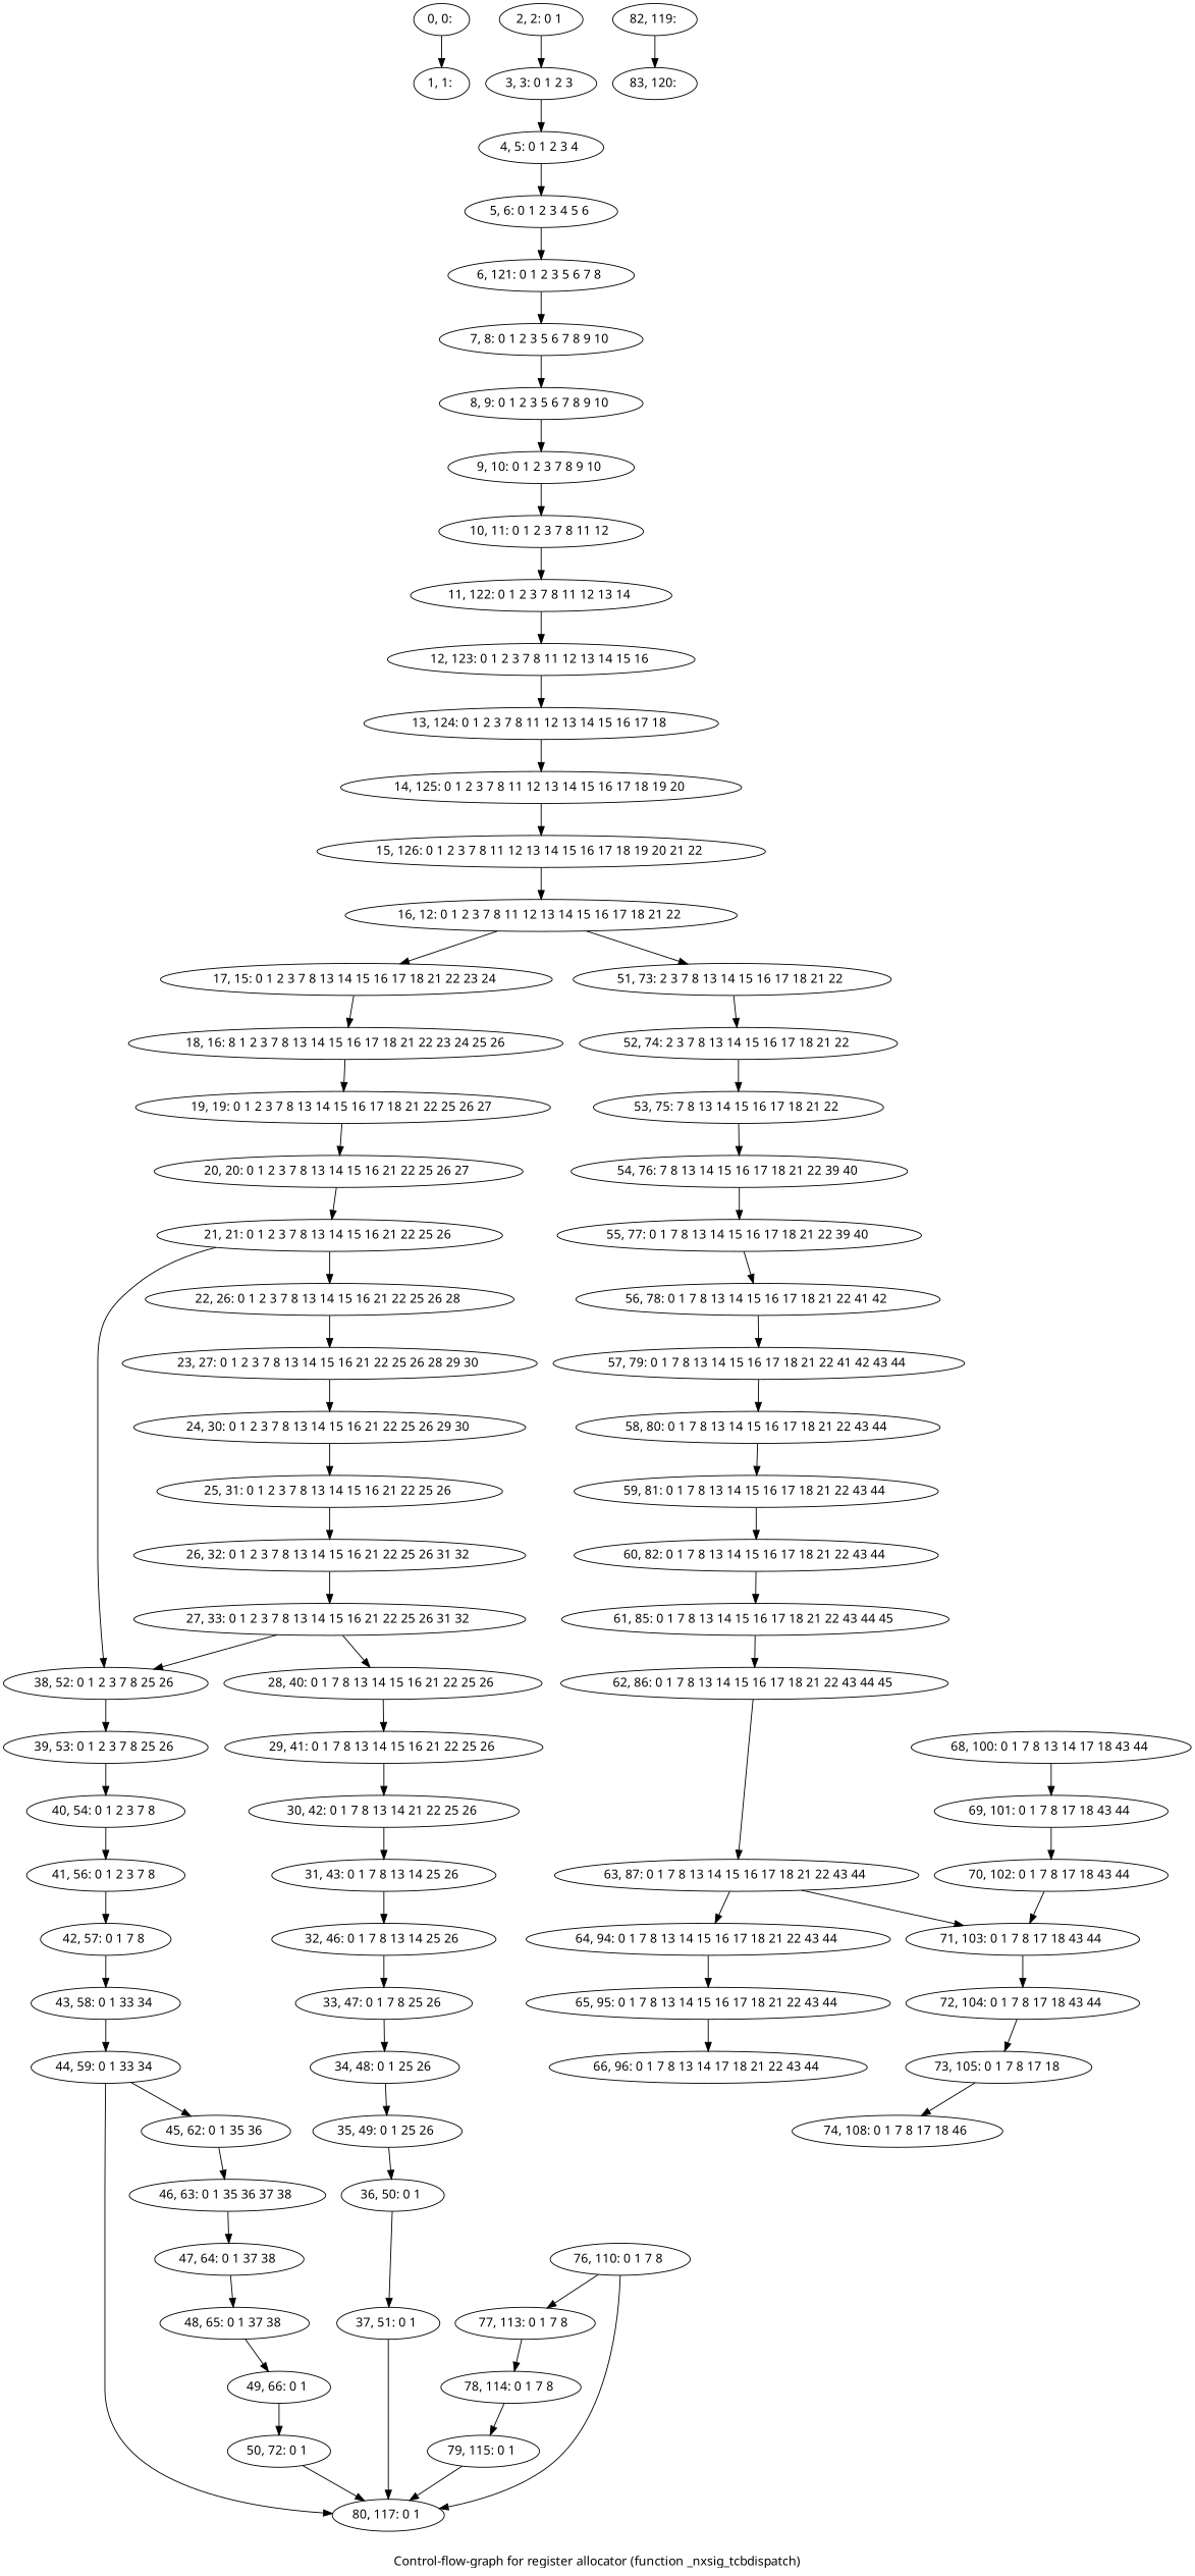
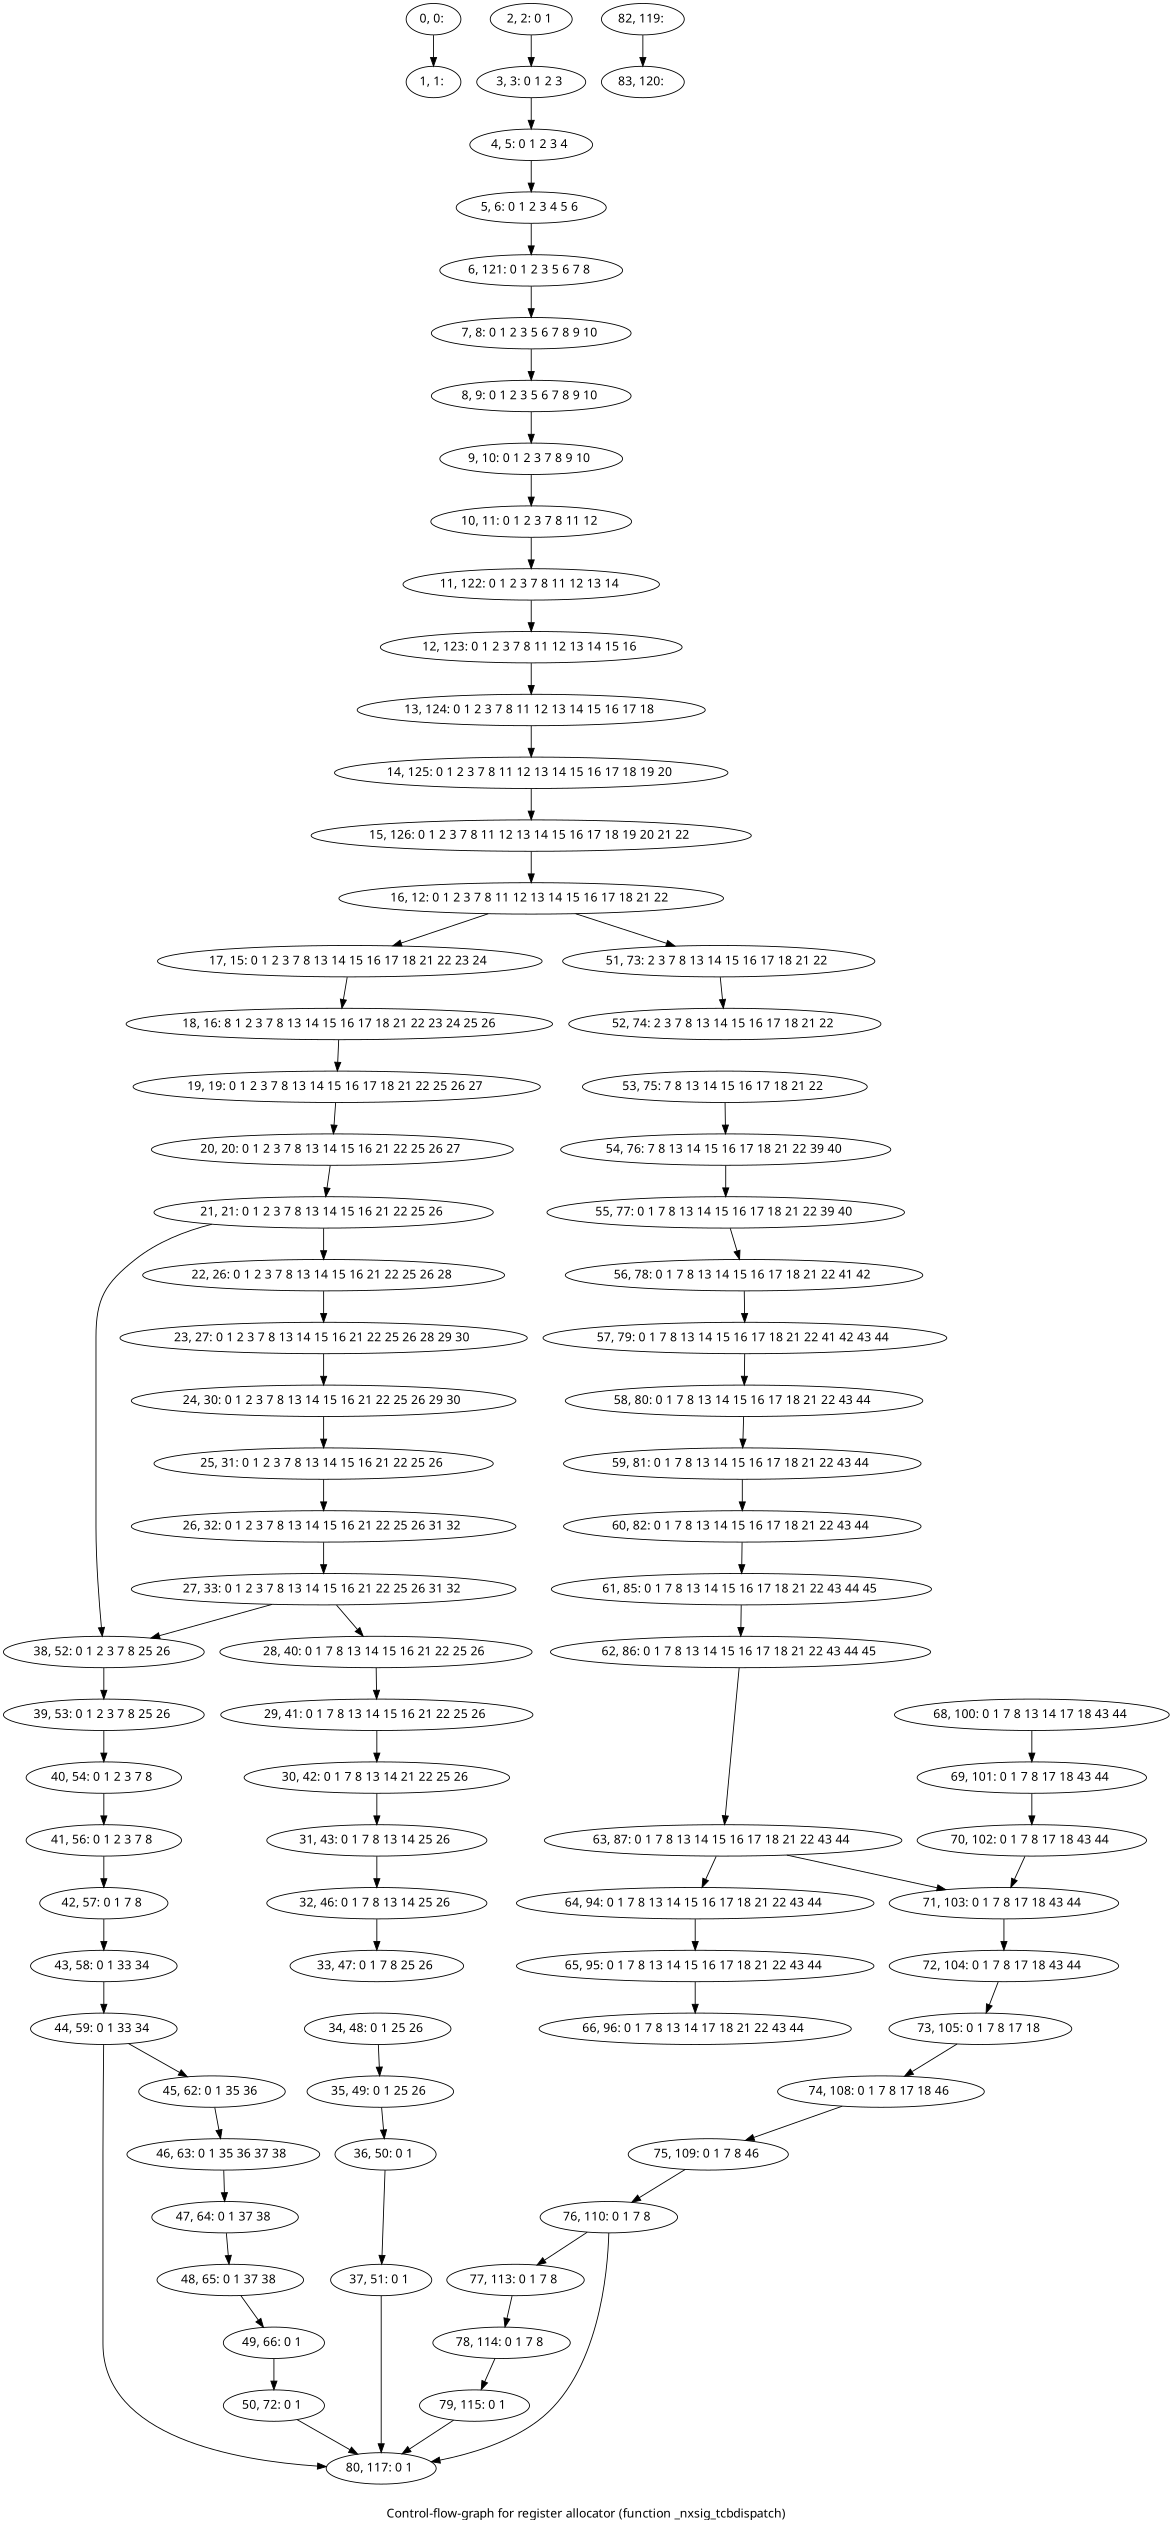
  digraph {
    fontname="Noto Sans"
    label="Control-flow-graph for register allocator (function _nxsig_tcbdispatch)"
    node [fontname="Noto Sans"]
    edge [fontname="Noto Sans"]
    n1 [label="0, 0: "]
    n2 [label="1, 1: "]
    n3 [label="2, 2: 0 1 "]
    n4 [label="3, 3: 0 1 2 3 "]
    n5 [label="4, 5: 0 1 2 3 4 "]
    n6 [label="5, 6: 0 1 2 3 4 5 6 "]
    n7 [label="6, 121: 0 1 2 3 5 6 7 8 "]
    n8 [label="7, 8: 0 1 2 3 5 6 7 8 9 10 "]
    n9 [label="8, 9: 0 1 2 3 5 6 7 8 9 10 "]
    n10 [label="9, 10: 0 1 2 3 7 8 9 10 "]
    n11 [label="10, 11: 0 1 2 3 7 8 11 12 "]
    n12 [label="11, 122: 0 1 2 3 7 8 11 12 13 14 "]
    n13 [label="12, 123: 0 1 2 3 7 8 11 12 13 14 15 16 "]
    n14 [label="13, 124: 0 1 2 3 7 8 11 12 13 14 15 16 17 18 "]
    n15 [label="14, 125: 0 1 2 3 7 8 11 12 13 14 15 16 17 18 19 20 "]
    n16 [label="15, 126: 0 1 2 3 7 8 11 12 13 14 15 16 17 18 19 20 21 22 "]
    n17 [label="16, 12: 0 1 2 3 7 8 11 12 13 14 15 16 17 18 21 22 "]
    n18 [label="17, 15: 0 1 2 3 7 8 13 14 15 16 17 18 21 22 23 24 "]
    n19 [label="51, 73: 2 3 7 8 13 14 15 16 17 18 21 22 "]
    n20 [label="18, 16: 8 1 2 3 7 8 13 14 15 16 17 18 21 22 23 24 25 26"]
    n21 [label="52, 74: 2 3 7 8 13 14 15 16 17 18 21 22 "]
    n22 [label="19, 19: 0 1 2 3 7 8 13 14 15 16 17 18 21 22 25 26 27 "]
    n23 [label="20, 20: 0 1 2 3 7 8 13 14 15 16 21 22 25 26 27 "]
    n24 [label="21, 21: 0 1 2 3 7 8 13 14 15 16 21 22 25 26 "]
    n25 [label="22, 26: 0 1 2 3 7 8 13 14 15 16 21 22 25 26 28 "]
    n26 [label="38, 52: 0 1 2 3 7 8 25 26 "]
    n27 [label="23, 27: 0 1 2 3 7 8 13 14 15 16 21 22 25 26 28 29 30 "]
    n28 [label="39, 53: 0 1 2 3 7 8 25 26 "]
    n29 [label="24, 30: 0 1 2 3 7 8 13 14 15 16 21 22 25 26 29 30 "]
    n30 [label="25, 31: 0 1 2 3 7 8 13 14 15 16 21 22 25 26 "]
    n31 [label="26, 32: 0 1 2 3 7 8 13 14 15 16 21 22 25 26 31 32 "]
    n32 [label="27, 33: 0 1 2 3 7 8 13 14 15 16 21 22 25 26 31 32 "]
    n33 [label="28, 40: 0 1 7 8 13 14 15 16 21 22 25 26 "]
    n34 [label="29, 41: 0 1 7 8 13 14 15 16 21 22 25 26 "]
    n35 [label="30, 42: 0 1 7 8 13 14 21 22 25 26 "]
    n36 [label="31, 43: 0 1 7 8 13 14 25 26 "]
    n37 [label="32, 46: 0 1 7 8 13 14 25 26 "]
    n38 [label="33, 47: 0 1 7 8 25 26 "]
    n39 [label="34, 48: 0 1 25 26 "]
    n40 [label="35, 49: 0 1 25 26 "]
    n41 [label="36, 50: 0 1 "]
    n42 [label="37, 51: 0 1 "]
    n43 [label="80, 117: 0 1 "]
    n44 [label="40, 54: 0 1 2 3 7 8 "]
    n45 [label="41, 56: 0 1 2 3 7 8 "]
    n46 [label="42, 57: 0 1 7 8 "]
    n47 [label="43, 58: 0 1 33 34 "]
    n48 [label="44, 59: 0 1 33 34 "]
    n49 [label="45, 62: 0 1 35 36 "]
    n50 [label="46, 63: 0 1 35 36 37 38 "]
    n51 [label="47, 64: 0 1 37 38 "]
    n52 [label="48, 65: 0 1 37 38 "]
    n53 [label="49, 66: 0 1 "]
    n54 [label="50, 72: 0 1 "]
    n55 [label="53, 75: 7 8 13 14 15 16 17 18 21 22 "]
    n56 [label="54, 76: 7 8 13 14 15 16 17 18 21 22 39 40 "]
    n57 [label="55, 77: 0 1 7 8 13 14 15 16 17 18 21 22 39 40 "]
    n58 [label="56, 78: 0 1 7 8 13 14 15 16 17 18 21 22 41 42 "]
    n59 [label="57, 79: 0 1 7 8 13 14 15 16 17 18 21 22 41 42 43 44 "]
    n60 [label="58, 80: 0 1 7 8 13 14 15 16 17 18 21 22 43 44 "]
    n61 [label="59, 81: 0 1 7 8 13 14 15 16 17 18 21 22 43 44 "]
    n62 [label="60, 82: 0 1 7 8 13 14 15 16 17 18 21 22 43 44 "]
    n63 [label="61, 85: 0 1 7 8 13 14 15 16 17 18 21 22 43 44 45 "]
    n64 [label="62, 86: 0 1 7 8 13 14 15 16 17 18 21 22 43 44 45 "]
    n65 [label="63, 87: 0 1 7 8 13 14 15 16 17 18 21 22 43 44 "]
    n66 [label="64, 94: 0 1 7 8 13 14 15 16 17 18 21 22 43 44 "]
    n67 [label="71, 103: 0 1 7 8 17 18 43 44 "]
    n68 [label="65, 95: 0 1 7 8 13 14 15 16 17 18 21 22 43 44 "]
    n69 [label="72, 104: 0 1 7 8 17 18 43 44 "]
    n70 [label="66, 96: 0 1 7 8 13 14 17 18 21 22 43 44 "]
    n71 [label="68, 100: 0 1 7 8 13 14 17 18 43 44 "]
    n72 [label="69, 101: 0 1 7 8 17 18 43 44 "]
    n73 [label="70, 102: 0 1 7 8 17 18 43 44 "]
    n74 [label="73, 105: 0 1 7 8 17 18 "]
    n75 [label="74, 108: 0 1 7 8 17 18 46 "]
+   n76 [label="75, 109: 0 1 7 8 46 "]
    n77 [label="76, 110: 0 1 7 8 "]
    n78 [label="77, 113: 0 1 7 8 "]
    n79 [label="78, 114: 0 1 7 8 "]
    n80 [label="79, 115: 0 1 "]
    n81 [label="82, 119: "]
    n82 [label="83, 120: "]
    n1 -> n2
    n3 -> n4
    n4 -> n5
    n5 -> n6
    n6 -> n7
    n7 -> n8
    n8 -> n9
    n9 -> n10
    n10 -> n11
    n11 -> n12
    n12 -> n13
    n13 -> n14
    n14 -> n15
    n15 -> n16
    n16 -> n17
    n17 -> n18
    n17 -> n19
    n18 -> n20
    n19 -> n21
    n20 -> n22
-   n21 -> n55
    n22 -> n23
    n23 -> n24
    n24 -> n25
    n24 -> n26
    n25 -> n27
    n26 -> n28
    n27 -> n29
    n28 -> n44
    n29 -> n30
    n30 -> n31
    n31 -> n32
    n32 -> n26
    n32 -> n33
    n33 -> n34
    n34 -> n35
    n35 -> n36
    n36 -> n37
    n37 -> n38
-   n38 -> n39
    n39 -> n40
    n40 -> n41
    n41 -> n42
    n42 -> n43
    n44 -> n45
    n45 -> n46
    n46 -> n47
    n47 -> n48
    n48 -> n43
    n48 -> n49
    n49 -> n50
    n50 -> n51
    n51 -> n52
    n52 -> n53
    n53 -> n54
    n54 -> n43
    n55 -> n56
    n56 -> n57
    n57 -> n58
    n58 -> n59
    n59 -> n60
    n60 -> n61
    n61 -> n62
    n62 -> n63
    n63 -> n64
    n64 -> n65
    n65 -> n66
    n65 -> n67
    n66 -> n68
    n67 -> n69
    n68 -> n70
    n69 -> n74
    n71 -> n72
    n72 -> n73
    n73 -> n67
    n74 -> n75
+   n75 -> n76
+   n76 -> n77
    n77 -> n43
    n77 -> n78
    n78 -> n79
    n79 -> n80
    n80 -> n43
    n81 -> n82
  }
